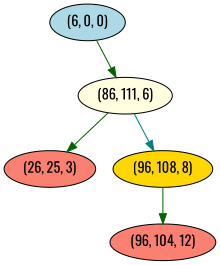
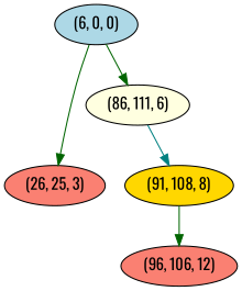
  digraph {
    fontname=Oswald
    node [fillcolor=salmon fontname=Oswald style=filled]
    edge [color=darkgreen fontname=Oswald]
    n1 [fillcolor=lightblue label="(6, 0, 0)"]
    n2 [label="(26, 25, 3)"]
    "(86, 111, 6)" [fillcolor=lightyellow]
-   "(91, 108, 8)" [fillcolor=gold label="(96, 108, 8)"]
-   "(96, 104, 12)"
-   "(86, 111, 6)" -> n2
+   "(91, 108, 8)" [fillcolor=gold]
+   "(96, 104, 12)" [label="(96, 106, 12)"]
+   n1 -> n2
    n1 -> "(86, 111, 6)"
    "(86, 111, 6)" -> "(91, 108, 8)" [color=teal]
    "(91, 108, 8)" -> "(96, 104, 12)"
  }
